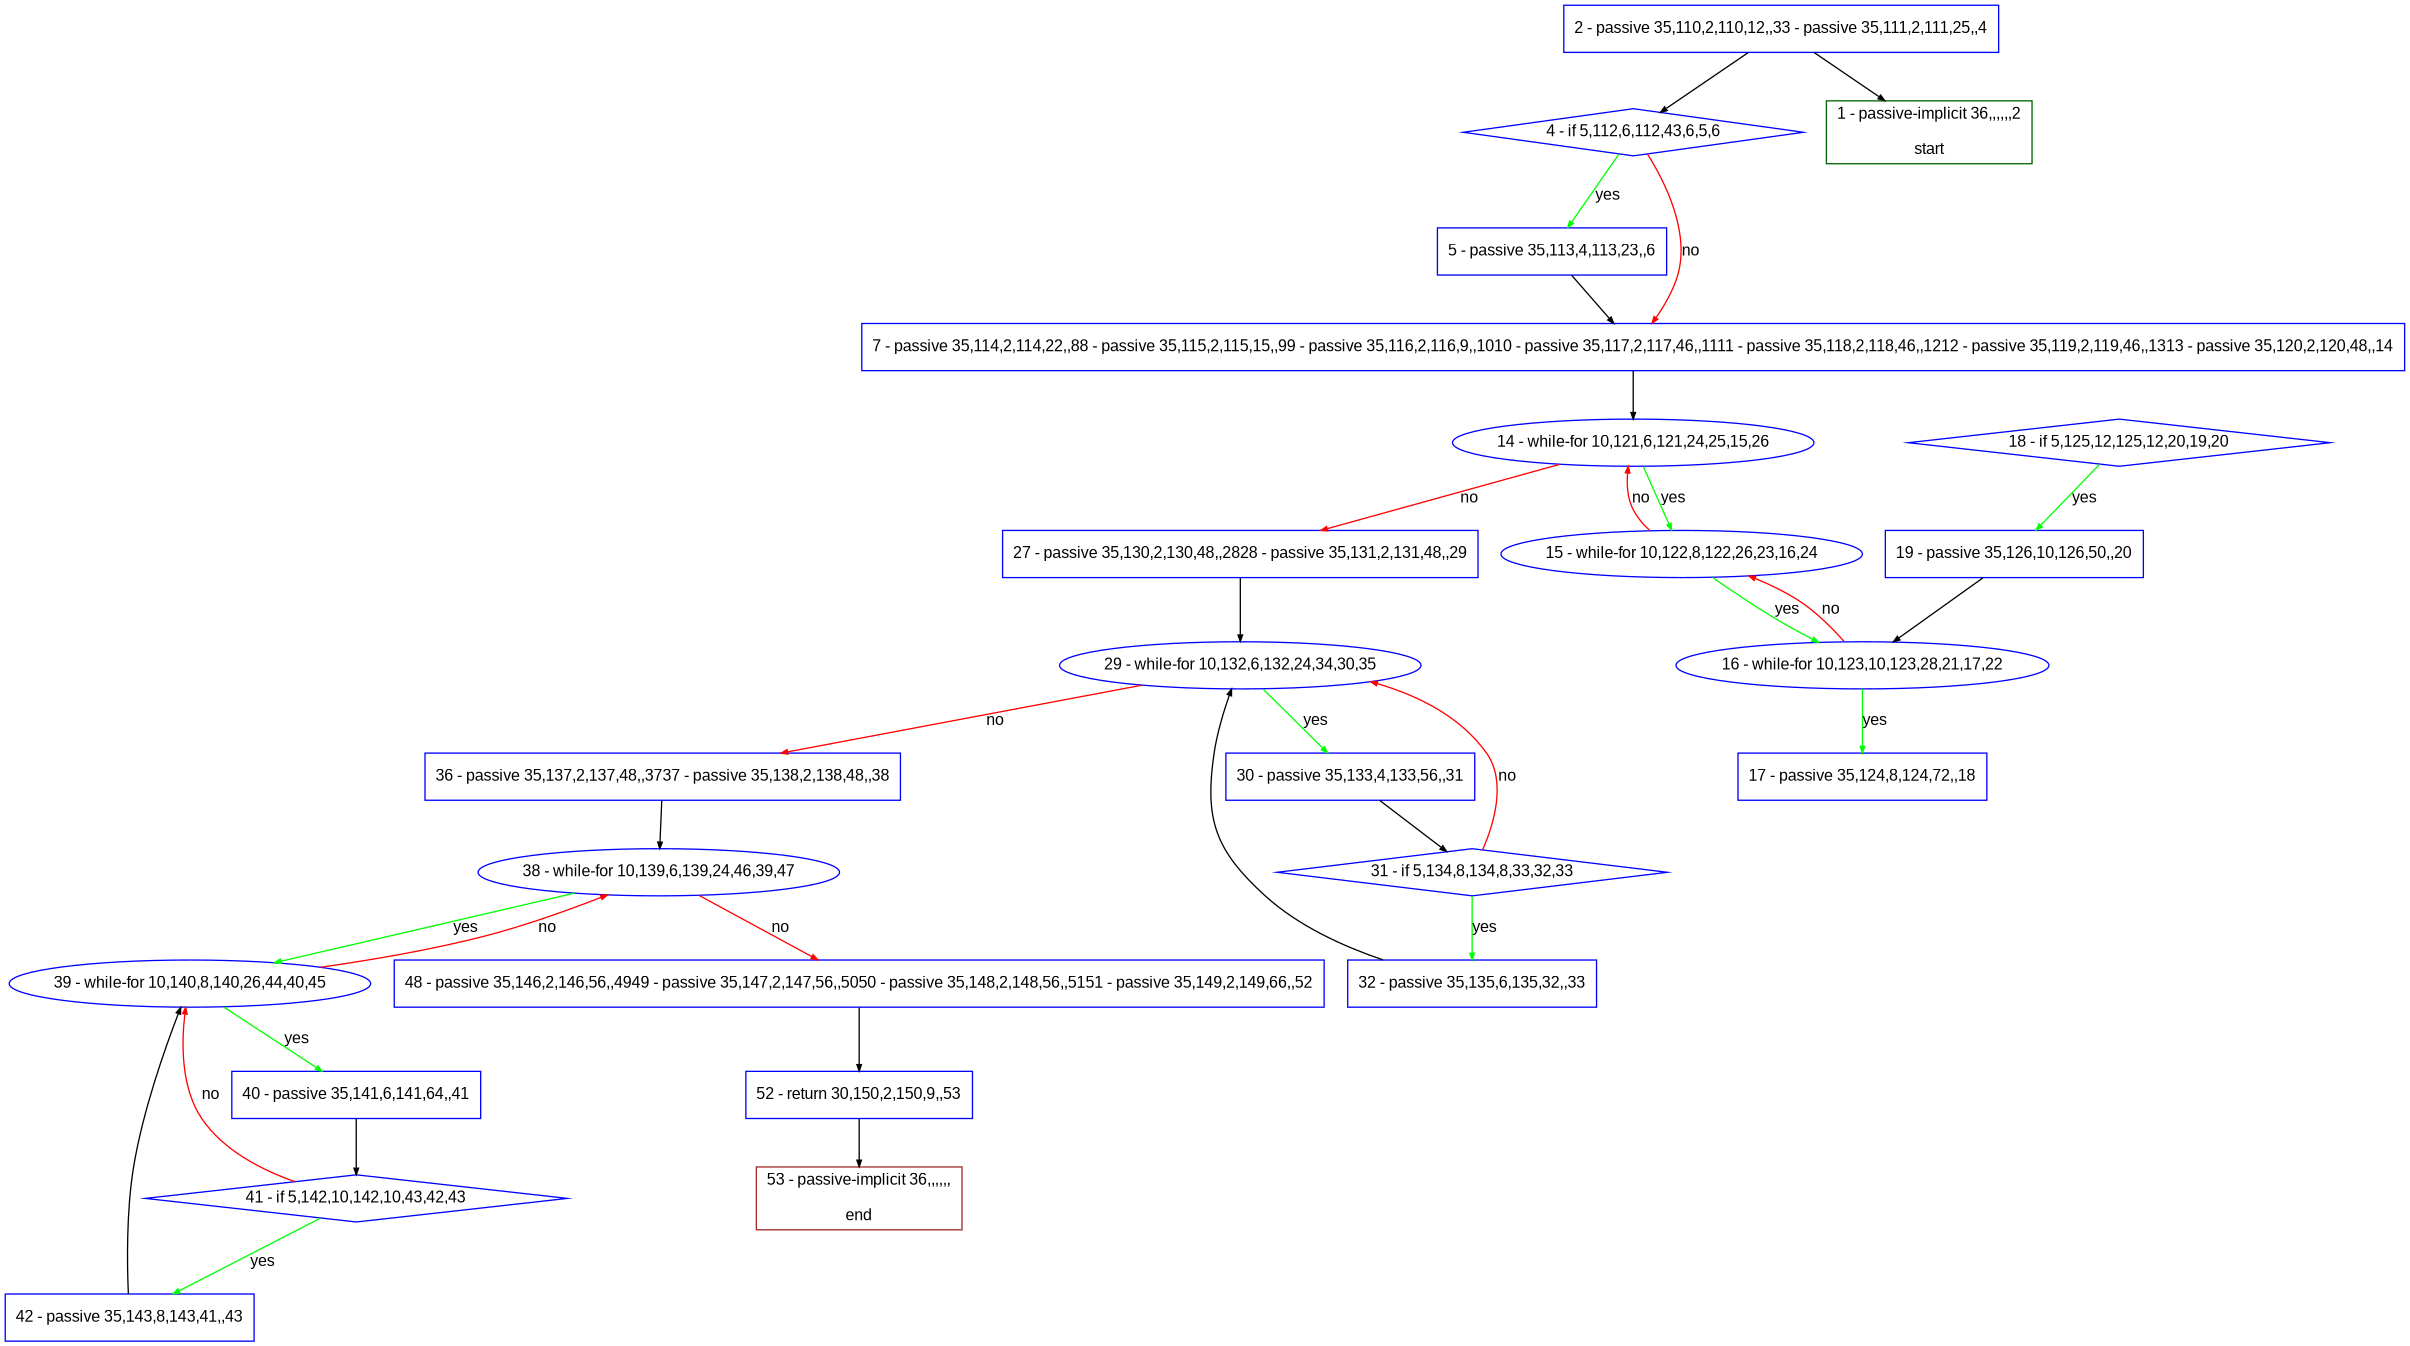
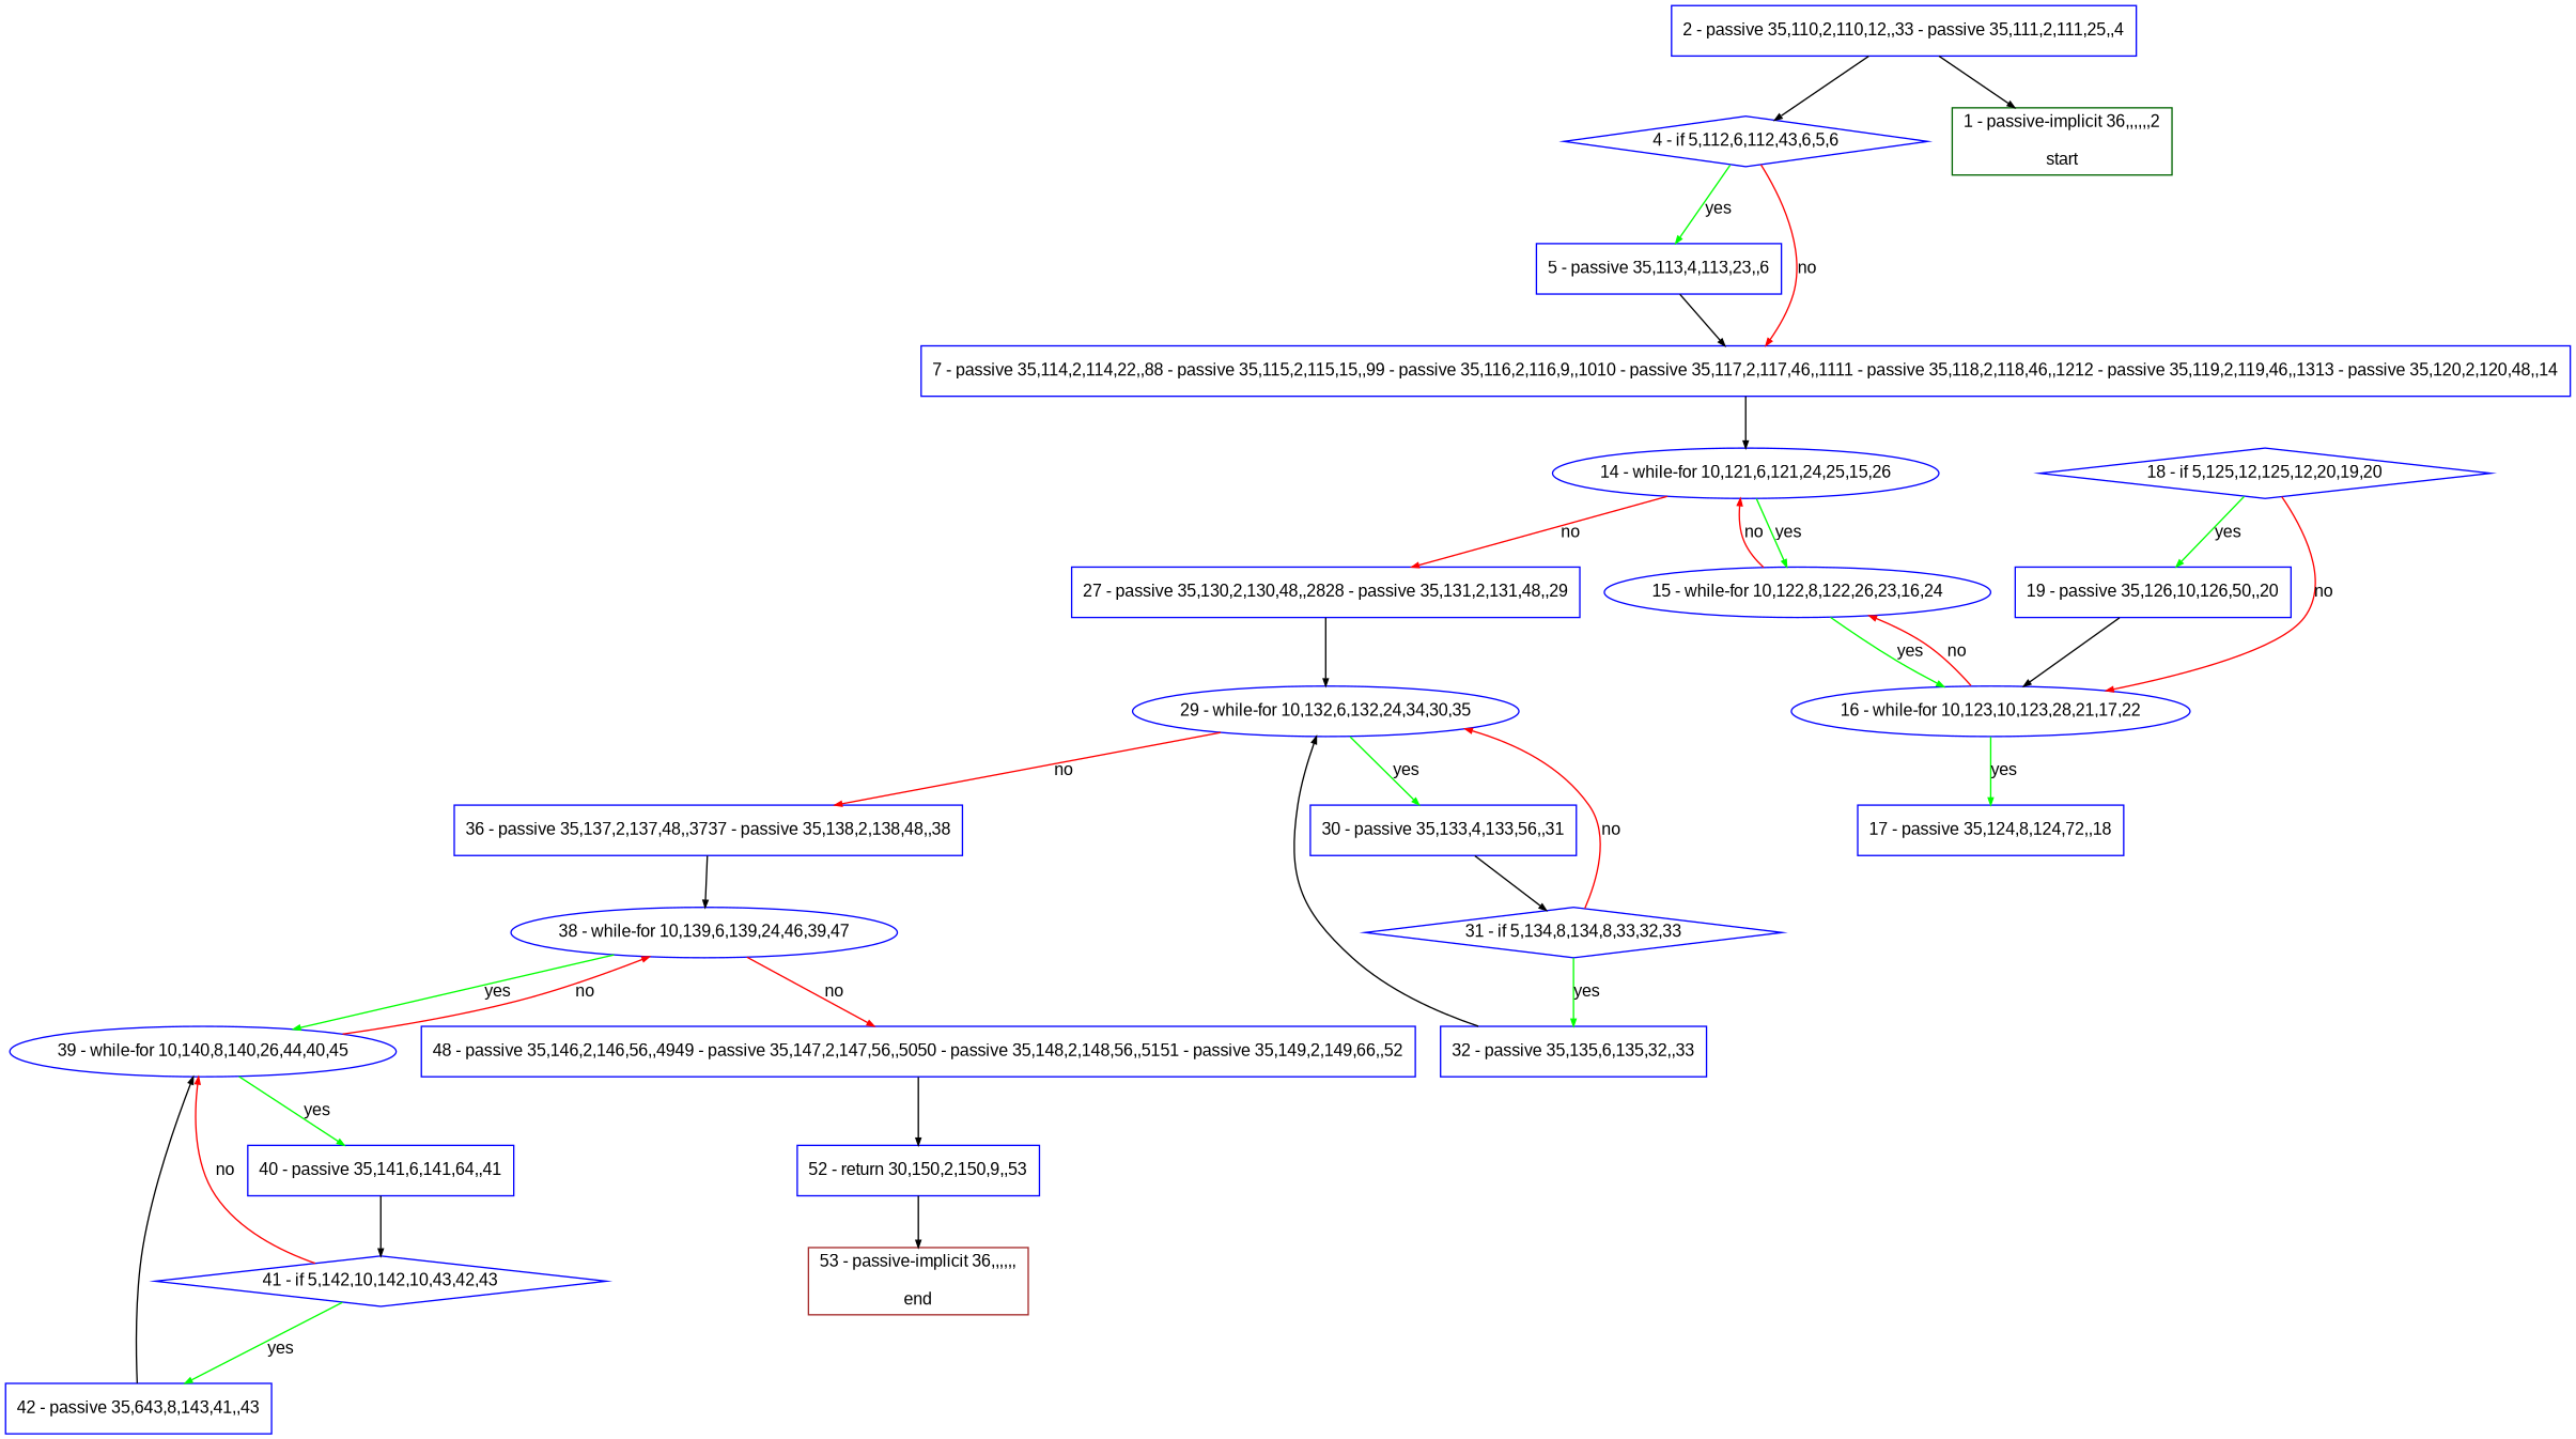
  digraph {
    bgcolor=white
    compound=true
    fillcolor="#FFFFCC"
    fontname=Arial
    fontsize=12
    pack=true
    packmode=clust
    style="rounded,filled"
    node [color="#0000ff" compound=true fillcolor="#ffffff" fixedsize=false fontname=Arial fontsize=12 node_initialized=no shape=box style=filled]
    edge [arrowhead=normal arrowsize=0.5 arrowtail=none color="#000000" compound=true dir=forward fontcolor=black fontname=Arial fontsize=12]
    n1 [label="2 - passive 35,110,2,110,12,,33 - passive 35,111,2,111,25,,4"]
    n2 [label="4 - if 5,112,6,112,43,6,5,6" shape=diamond]
    n3 [color="#006400" label="1 - passive-implicit 36,,,,,,2\n\nstart"]
    n4 [label="5 - passive 35,113,4,113,23,,6"]
    n5 [label="7 - passive 35,114,2,114,22,,88 - passive 35,115,2,115,15,,99 - passive 35,116,2,116,9,,1010 - passive 35,117,2,117,46,,1111 - passive 35,118,2,118,46,,1212 - passive 35,119,2,119,46,,1313 - passive 35,120,2,120,48,,14"]
    n6 [label="14 - while-for 10,121,6,121,24,25,15,26" shape=oval]
    n7 [label="15 - while-for 10,122,8,122,26,23,16,24" shape=oval]
    n8 [label="27 - passive 35,130,2,130,48,,2828 - passive 35,131,2,131,48,,29"]
    n9 [label="16 - while-for 10,123,10,123,28,21,17,22" shape=oval]
    n10 [label="29 - while-for 10,132,6,132,24,34,30,35" shape=oval]
    n11 [label="17 - passive 35,124,8,124,72,,18"]
    n12 [label="30 - passive 35,133,4,133,56,,31"]
    n13 [label="36 - passive 35,137,2,137,48,,3737 - passive 35,138,2,138,48,,38"]
    n14 [label="18 - if 5,125,12,125,12,20,19,20" shape=diamond]
    n15 [label="19 - passive 35,126,10,126,50,,20"]
    n16 [label="31 - if 5,134,8,134,8,33,32,33" shape=diamond]
    n17 [label="38 - while-for 10,139,6,139,24,46,39,47" shape=oval]
    n18 [label="32 - passive 35,135,6,135,32,,33"]
    n19 [label="39 - while-for 10,140,8,140,26,44,40,45" shape=oval]
    n20 [label="48 - passive 35,146,2,146,56,,4949 - passive 35,147,2,147,56,,5050 - passive 35,148,2,148,56,,5151 - passive 35,149,2,149,66,,52"]
    n21 [label="40 - passive 35,141,6,141,64,,41"]
    n22 [label="52 - return 30,150,2,150,9,,53"]
    n23 [label="41 - if 5,142,10,142,10,43,42,43" shape=diamond]
    n24 [color="#a52a2a" label="53 - passive-implicit 36,,,,,,\n\nend"]
-   n25 [label="42 - passive 35,143,8,143,41,,43"]
+   n25 [label="42 - passive 35,643,8,143,41,,43"]
    n1 -> n2
    n1 -> n3
    n2 -> n4 [color="#00ff00" label=yes]
    n2 -> n5 [color="#ff0000" label=no]
    n4 -> n5
    n5 -> n6
    n6 -> n7 [color="#00ff00" label=yes]
    n6 -> n8 [color="#ff0000" label=no]
    n7 -> n6 [color="#ff0000" label=no]
    n7 -> n9 [color="#00ff00" label=yes]
    n8 -> n10
    n9 -> n7 [color="#ff0000" label=no]
    n9 -> n11 [color="#00ff00" label=yes]
    n10 -> n12 [color="#00ff00" label=yes]
    n10 -> n13 [color="#ff0000" label=no]
    n12 -> n16
    n13 -> n17
+   n14 -> n9 [color="#ff0000" label=no]
    n14 -> n15 [color="#00ff00" label=yes]
    n15 -> n9
    n16 -> n10 [color="#ff0000" label=no]
    n16 -> n18 [color="#00ff00" label=yes]
    n17 -> n19 [color="#00ff00" label=yes]
    n17 -> n20 [color="#ff0000" label=no]
    n18 -> n10
    n19 -> n17 [color="#ff0000" label=no]
    n19 -> n21 [color="#00ff00" label=yes]
    n20 -> n22
    n21 -> n23
    n22 -> n24
    n23 -> n19 [color="#ff0000" label=no]
    n23 -> n25 [color="#00ff00" label=yes]
    n25 -> n19
  }
